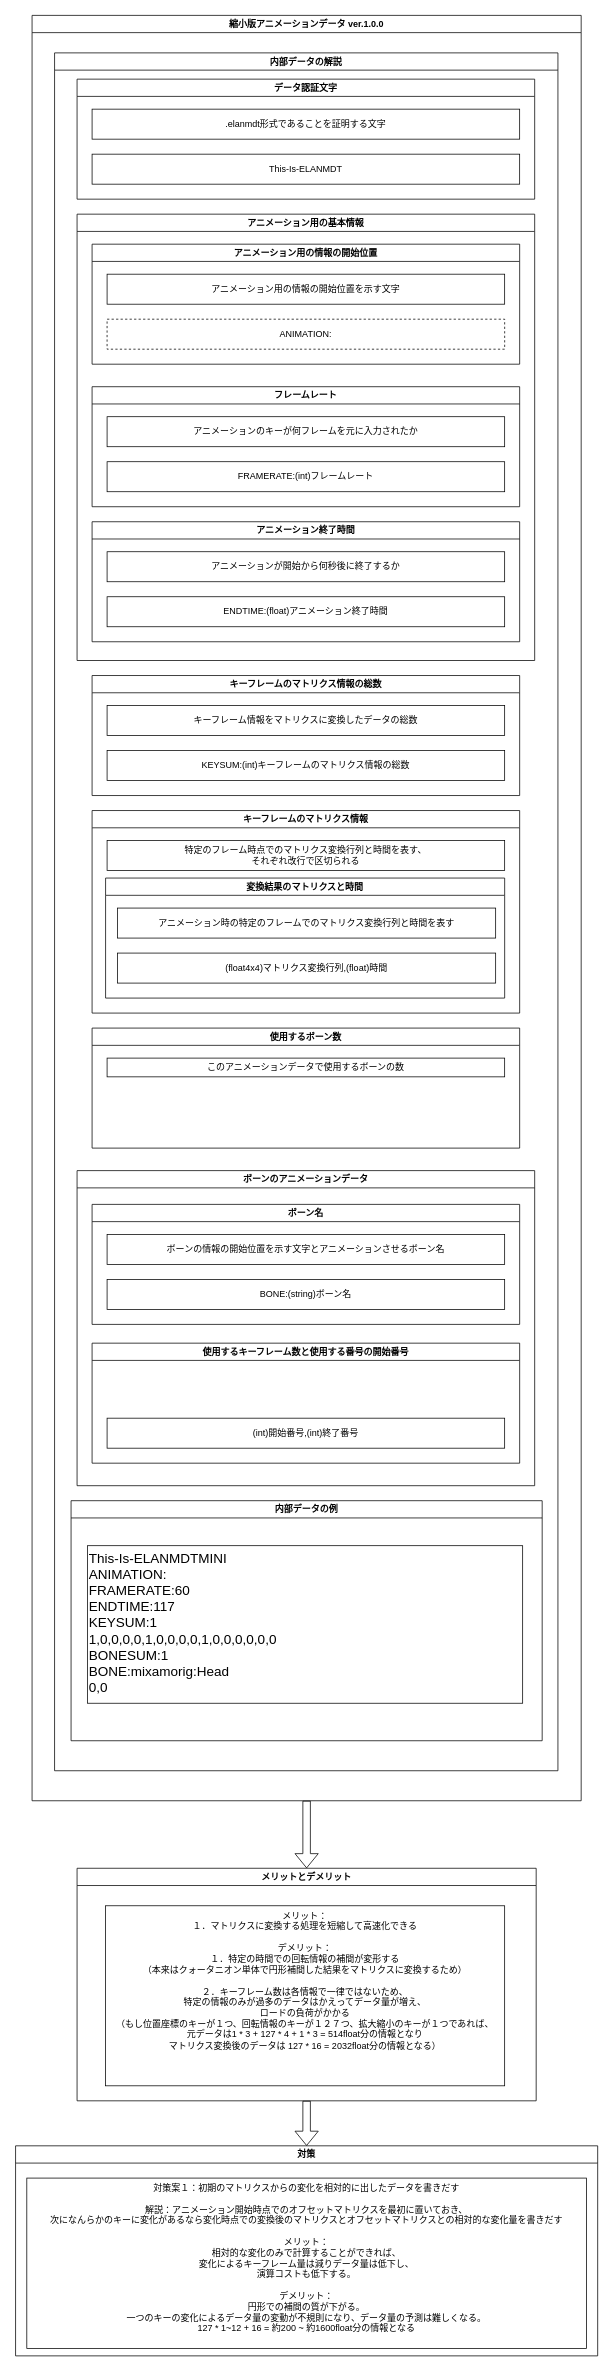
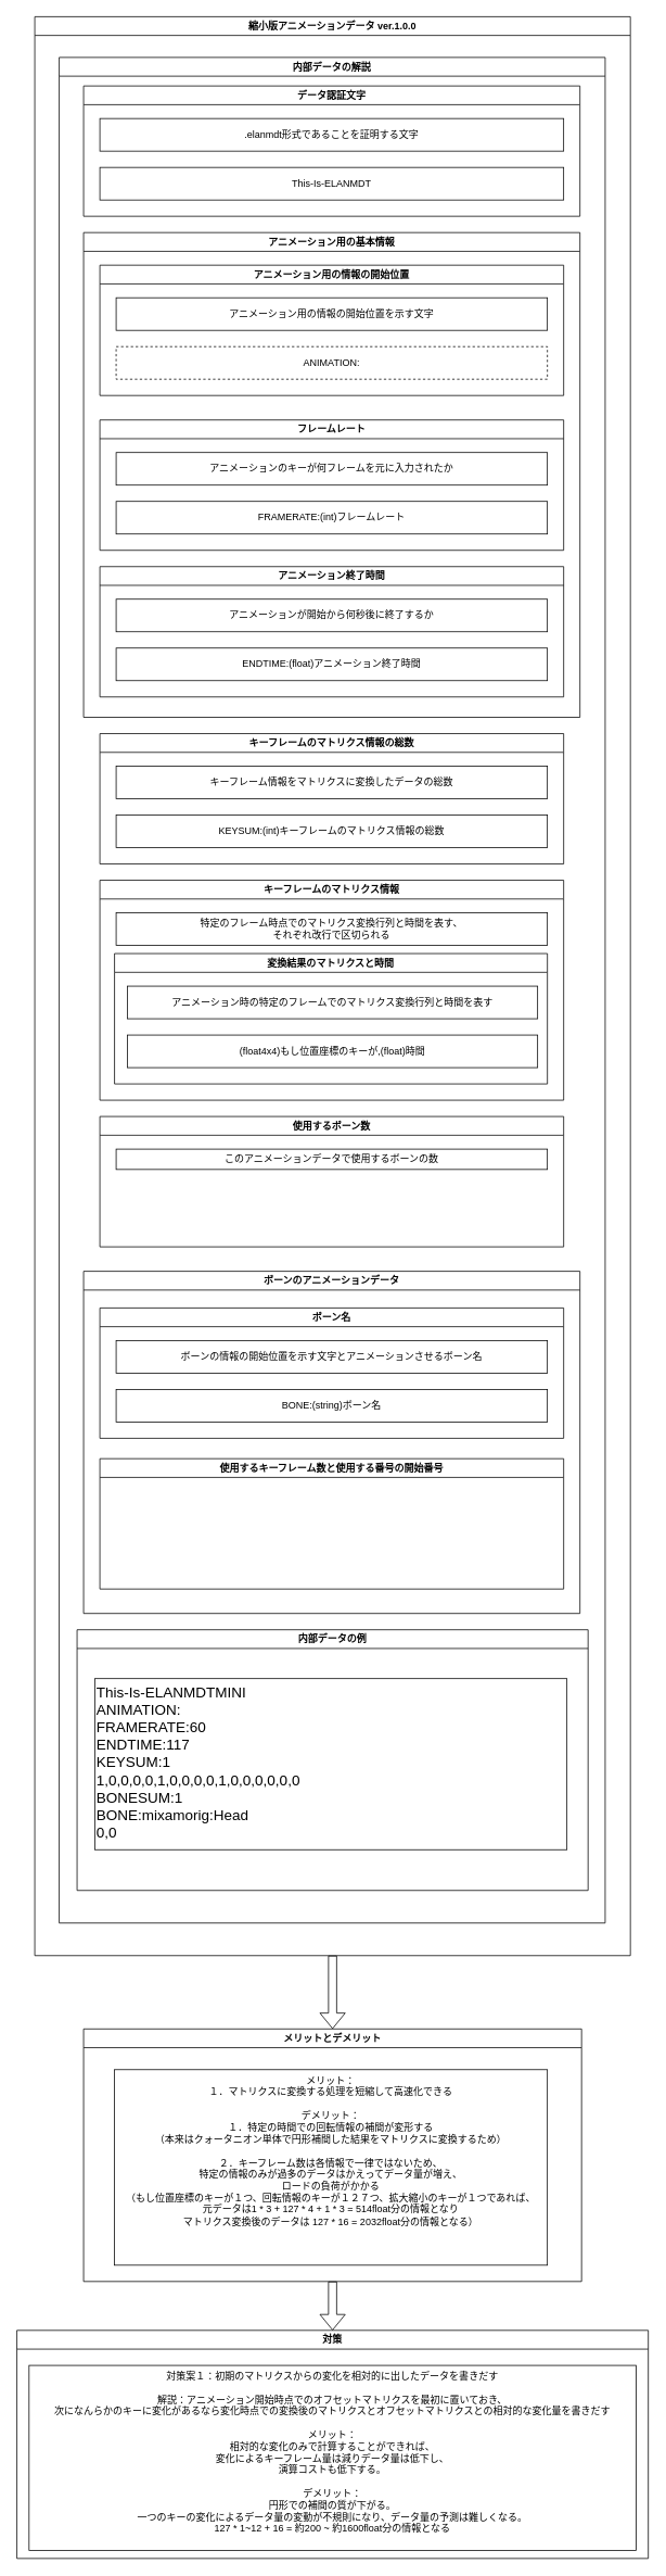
  <mxCell id="0" />
  <mxCell id="1" parent="0" />
  <mxCell id="2" value="縮小版アニメーションデータ ver.1.0.0" style="swimlane;whiteSpace=wrap;html=1;swimlaneFillColor=default;startSize=23;" parent="1" vertex="1"><mxGeometry x="42" y="20" width="732" height="2380" as="geometry" /></mxCell>
  <mxCell id="3" value="内部データの解説" style="swimlane;whiteSpace=wrap;html=1;swimlaneFillColor=default;startSize=23;" parent="2" vertex="1"><mxGeometry x="30" y="50" width="671" height="2290" as="geometry" /></mxCell>
  <mxCell id="4" value="データ認証文字" style="swimlane;whiteSpace=wrap;html=1;swimlaneFillColor=default;startSize=23;" parent="3" vertex="1"><mxGeometry x="30" y="35" width="610" height="160" as="geometry" /></mxCell>
  <mxCell id="5" value=".elanmdt形式であることを証明する文字" style="rounded=0;whiteSpace=wrap;html=1;" parent="4" vertex="1"><mxGeometry x="20" y="40" width="570" height="40" as="geometry" /></mxCell>
  <mxCell id="6" value="This-Is-ELANMDT" style="rounded=0;whiteSpace=wrap;html=1;" parent="4" vertex="1"><mxGeometry x="20" y="100" width="570" height="40" as="geometry" /></mxCell>
  <mxCell id="7" value="アニメーション用の基本情報" style="swimlane;whiteSpace=wrap;html=1;swimlaneFillColor=default;startSize=23;" parent="3" vertex="1"><mxGeometry x="30" y="215" width="610" height="595" as="geometry" /></mxCell>
  <mxCell id="8" value="アニメーション用の情報の開始位置" style="swimlane;whiteSpace=wrap;html=1;swimlaneFillColor=default;startSize=23;" parent="7" vertex="1"><mxGeometry x="20" y="40" width="570" height="160" as="geometry" /></mxCell>
  <mxCell id="9" value="アニメーション用の情報の開始位置を示す文字" style="rounded=0;whiteSpace=wrap;html=1;" parent="8" vertex="1"><mxGeometry x="20" y="40" width="530" height="40" as="geometry" /></mxCell>
  <mxCell id="10" value="ANIMATION:" style="rounded=0;whiteSpace=wrap;html=1;dashed=1;" parent="8" vertex="1"><mxGeometry x="20" y="100" width="530" height="40" as="geometry" /></mxCell>
  <mxCell id="11" value="フレームレート" style="swimlane;whiteSpace=wrap;html=1;swimlaneFillColor=default;startSize=23;" parent="7" vertex="1"><mxGeometry x="20" y="230" width="570" height="160" as="geometry" /></mxCell>
  <mxCell id="12" value="アニメーションのキーが何フレームを元に入力されたか" style="rounded=0;whiteSpace=wrap;html=1;" parent="11" vertex="1"><mxGeometry x="20" y="40" width="530" height="40" as="geometry" /></mxCell>
  <mxCell id="13" value="FRAMERATE:(int)フレームレート" style="rounded=0;whiteSpace=wrap;html=1;" parent="11" vertex="1"><mxGeometry x="20" y="100" width="530" height="40" as="geometry" /></mxCell>
  <mxCell id="14" value="アニメーション終了時間" style="swimlane;whiteSpace=wrap;html=1;swimlaneFillColor=default;startSize=23;" parent="7" vertex="1"><mxGeometry x="20" y="410" width="570" height="160" as="geometry" /></mxCell>
  <mxCell id="15" value="アニメーションが開始から何秒後に終了するか" style="rounded=0;whiteSpace=wrap;html=1;" parent="14" vertex="1"><mxGeometry x="20" y="40" width="530" height="40" as="geometry" /></mxCell>
  <mxCell id="16" value="ENDTIME:(float)アニメーション終了時間" style="rounded=0;whiteSpace=wrap;html=1;" parent="14" vertex="1"><mxGeometry x="20" y="100" width="530" height="40" as="geometry" /></mxCell>
  <mxCell id="17" value="キーフレームのマトリクス情報" style="swimlane;whiteSpace=wrap;html=1;swimlaneFillColor=default;startSize=23;" parent="3" vertex="1"><mxGeometry x="50" y="1010" width="570" height="270" as="geometry" /></mxCell>
  <mxCell id="18" value="特定のフレーム時点でのマトリクス変換行列と時間を表す、&lt;br&gt;それぞれ改行で区切られる" style="rounded=0;whiteSpace=wrap;html=1;" parent="17" vertex="1"><mxGeometry x="20" y="40" width="530" height="40" as="geometry" /></mxCell>
  <mxCell id="19" value="変換結果のマトリクスと時間" style="swimlane;whiteSpace=wrap;html=1;swimlaneFillColor=default;startSize=23;" parent="17" vertex="1"><mxGeometry x="18" y="90" width="532" height="160" as="geometry" /></mxCell>
  <mxCell id="20" value="アニメーション時の特定のフレームでのマトリクス変換行列と時間を表す" style="rounded=0;whiteSpace=wrap;html=1;" parent="19" vertex="1"><mxGeometry x="16" y="40" width="504" height="40" as="geometry" /></mxCell>
- <mxCell id="21" value="(float4x4)マトリクス変換行列,(float)時間" style="rounded=0;whiteSpace=wrap;html=1;" parent="19" vertex="1"><mxGeometry x="16" y="100" width="504" height="40" as="geometry" /></mxCell>
+ <mxCell id="21" value="(float4x4)もし位置座標のキーが,(float)時間" style="rounded=0;whiteSpace=wrap;html=1;" parent="19" vertex="1"><mxGeometry x="16" y="100" width="504" height="40" as="geometry" /></mxCell>
  <mxCell id="22" value="キーフレームのマトリクス情報の総数" style="swimlane;whiteSpace=wrap;html=1;swimlaneFillColor=default;startSize=23;" parent="3" vertex="1"><mxGeometry x="50" y="830" width="570" height="160" as="geometry" /></mxCell>
  <mxCell id="23" value="キーフレーム情報をマトリクスに変換したデータの総数" style="rounded=0;whiteSpace=wrap;html=1;" parent="22" vertex="1"><mxGeometry x="20" y="40" width="530" height="40" as="geometry" /></mxCell>
  <mxCell id="24" value="KEYSUM:(int)キーフレームのマトリクス情報の総数" style="rounded=0;whiteSpace=wrap;html=1;" parent="22" vertex="1"><mxGeometry x="20" y="100" width="530" height="40" as="geometry" /></mxCell>
  <mxCell id="25" value="ボーンのアニメーションデータ" style="swimlane;whiteSpace=wrap;html=1;swimlaneFillColor=default;startSize=23;" parent="3" vertex="1"><mxGeometry x="30" y="1490" width="610" height="420" as="geometry" /></mxCell>
  <mxCell id="26" value="ボーン名" style="swimlane;whiteSpace=wrap;html=1;swimlaneFillColor=default;startSize=23;" parent="25" vertex="1"><mxGeometry x="20" y="45" width="570" height="160" as="geometry" /></mxCell>
  <mxCell id="27" value="ボーンの情報の開始位置を示す文字とアニメーションさせるボーン名" style="rounded=0;whiteSpace=wrap;html=1;" parent="26" vertex="1"><mxGeometry x="20" y="40" width="530" height="40" as="geometry" /></mxCell>
  <mxCell id="28" value="BONE:(string)ボーン名" style="rounded=0;whiteSpace=wrap;html=1;" parent="26" vertex="1"><mxGeometry x="20" y="100" width="530" height="40" as="geometry" /></mxCell>
  <mxCell id="29" value="使用するキーフレーム数と使用する番号の開始番号" style="swimlane;whiteSpace=wrap;html=1;swimlaneFillColor=default;startSize=23;" parent="25" vertex="1"><mxGeometry x="20" y="230" width="570" height="160" as="geometry" /></mxCell>
- <mxCell id="30" value="(int)開始番号,(int)終了番号" style="rounded=0;whiteSpace=wrap;html=1;" parent="29" vertex="1"><mxGeometry x="20" y="100" width="530" height="40" as="geometry" /></mxCell>
  <mxCell id="31" value="使用するボーン数" style="swimlane;whiteSpace=wrap;html=1;swimlaneFillColor=default;startSize=23;" parent="3" vertex="1"><mxGeometry x="50" y="1300" width="570" height="160" as="geometry" /></mxCell>
  <mxCell id="32" value="このアニメーションデータで使用するボーンの数" style="rounded=0;whiteSpace=wrap;html=1;" parent="31" vertex="1"><mxGeometry x="20" y="40" width="530" height="25" as="geometry" /></mxCell>
  <mxCell id="33" value="内部データの例" style="swimlane;whiteSpace=wrap;html=1;swimlaneFillColor=default;startSize=23;" parent="3" vertex="1"><mxGeometry x="22" y="1930" width="628" height="320" as="geometry" /></mxCell>
  <mxCell id="34" value="&lt;div style=&quot;font-size: 18px;&quot;&gt;This-Is-ELANMDTMINI&lt;/div&gt;&lt;div style=&quot;font-size: 18px;&quot;&gt;ANIMATION:&lt;/div&gt;&lt;div style=&quot;font-size: 18px;&quot;&gt;FRAMERATE:60&lt;/div&gt;&lt;div style=&quot;font-size: 18px;&quot;&gt;ENDTIME:117&lt;/div&gt;&lt;div style=&quot;font-size: 18px;&quot;&gt;KEYSUM:1&lt;/div&gt;&lt;div style=&quot;font-size: 18px;&quot;&gt;1,0,0,0,0,1,0,0,0,0,1,0,0,0,0,0,0&lt;/div&gt;&lt;div&gt;BONESUM:1&lt;/div&gt;&lt;div&gt;BONE:mixamorig:Head&lt;/div&gt;&lt;div&gt;0,0&lt;/div&gt;" style="rounded=0;whiteSpace=wrap;html=1;align=left;verticalAlign=top;fontSize=18;" parent="33" vertex="1"><mxGeometry x="22" y="60" width="580" height="210" as="geometry" /></mxCell>
  <mxCell id="35" value="メリットとデメリット" style="swimlane;whiteSpace=wrap;html=1;swimlaneFillColor=default;" parent="1" vertex="1"><mxGeometry x="102" y="2490" width="612" height="310" as="geometry" /></mxCell>
  <mxCell id="36" value="&lt;div style=&quot;&quot;&gt;メリット：&lt;/div&gt;&lt;div style=&quot;&quot;&gt;１．マトリクスに変換する処理を短縮して高速化できる&lt;/div&gt;&lt;div style=&quot;&quot;&gt;&lt;br&gt;&lt;/div&gt;&lt;div style=&quot;&quot;&gt;デメリット：&lt;/div&gt;&lt;div style=&quot;&quot;&gt;１．特定の時間での回転情報の補間が変形する&lt;/div&gt;&lt;div style=&quot;&quot;&gt;（本来はクォータニオン単体で円形補間した結果をマトリクスに変換するため）&lt;/div&gt;&lt;div style=&quot;&quot;&gt;&lt;br&gt;&lt;/div&gt;&lt;div style=&quot;&quot;&gt;２．キーフレーム数は各情報で一律ではないため、&lt;/div&gt;&lt;div style=&quot;&quot;&gt;特定の情報のみが過多のデータはかえってデータ量が増え、&lt;/div&gt;&lt;div style=&quot;&quot;&gt;ロードの負荷がかかる&lt;/div&gt;&lt;div style=&quot;&quot;&gt;（もし位置座標のキーが１つ、回転情報のキーが１２７つ、拡大縮小のキーが１つであれば、&lt;/div&gt;&lt;div style=&quot;&quot;&gt;元データは1 * 3 + 127 * 4 + 1 * 3 = 514float分の情報となり&lt;/div&gt;&lt;div style=&quot;&quot;&gt;&lt;span style=&quot;background-color: initial;&quot;&gt;マトリクス変換後のデータは 127 * 16 = 2032float分の情報となる&lt;/span&gt;&lt;span style=&quot;background-color: initial;&quot;&gt;）&lt;/span&gt;&lt;/div&gt;" style="rounded=0;whiteSpace=wrap;html=1;verticalAlign=top;align=center;" parent="35" vertex="1"><mxGeometry x="38" y="50" width="532" height="240" as="geometry" /></mxCell>
  <mxCell id="37" value="" style="shape=flexArrow;endArrow=classic;html=1;rounded=0;entryX=0.5;entryY=0;entryDx=0;entryDy=0;exitX=0.5;exitY=1;exitDx=0;exitDy=0;" parent="1" source="2" target="35" edge="1"><mxGeometry width="50" height="50" relative="1" as="geometry"><mxPoint x="424" y="2980" as="sourcePoint" /><mxPoint x="474" y="2930" as="targetPoint" /></mxGeometry></mxCell>
  <mxCell id="38" value="対策" style="swimlane;whiteSpace=wrap;html=1;swimlaneFillColor=default;" vertex="1" parent="1"><mxGeometry x="20" y="2860" width="776" height="280" as="geometry" /></mxCell>
  <mxCell id="39" value="&lt;div style=&quot;&quot;&gt;対策案１：初期のマトリクスからの変化を相対的に出したデータを書きだす&lt;/div&gt;&lt;div style=&quot;&quot;&gt;&lt;br&gt;&lt;/div&gt;&lt;div style=&quot;&quot;&gt;解説：アニメーション開始時点でのオフセットマトリクスを最初に置いておき、&lt;/div&gt;&lt;div style=&quot;&quot;&gt;次になんらかのキーに変化があるなら変化時点での変換後のマトリクスとオフセットマトリクスとの相対的な変化量を書きだす&lt;/div&gt;&lt;div style=&quot;&quot;&gt;&lt;br&gt;&lt;/div&gt;&lt;div style=&quot;&quot;&gt;メリット：&lt;/div&gt;&lt;div style=&quot;&quot;&gt;相対的な変化のみで計算することができれば、&lt;/div&gt;&lt;div style=&quot;&quot;&gt;変化によるキーフレーム量は減りデータ量は低下し、&lt;/div&gt;&lt;div style=&quot;&quot;&gt;演算コストも低下する&lt;span style=&quot;background-color: initial;&quot;&gt;。&lt;/span&gt;&lt;/div&gt;&lt;div style=&quot;&quot;&gt;&lt;br&gt;&lt;/div&gt;&lt;div style=&quot;&quot;&gt;デメリット：&lt;/div&gt;&lt;div style=&quot;&quot;&gt;円形での補間の質が下がる。&lt;/div&gt;&lt;div style=&quot;&quot;&gt;一つのキーの変化によるデータ量の変動が不規則になり、データ量の予測は難しくなる。&lt;/div&gt;&lt;div style=&quot;&quot;&gt;127 * 1~12 + 16 = 約200 ~ 約1600float分の情報となる&lt;br&gt;&lt;/div&gt;" style="rounded=0;whiteSpace=wrap;html=1;verticalAlign=top;align=center;" vertex="1" parent="38"><mxGeometry x="15" y="43" width="746" height="227" as="geometry" /></mxCell>
  <mxCell id="40" value="" style="shape=flexArrow;endArrow=classic;html=1;rounded=0;entryX=0.5;entryY=0;entryDx=0;entryDy=0;exitX=0.5;exitY=1;exitDx=0;exitDy=0;" edge="1" parent="1" source="35" target="38"><mxGeometry width="50" height="50" relative="1" as="geometry"><mxPoint x="54" y="2820" as="sourcePoint" /><mxPoint x="104" y="2770" as="targetPoint" /></mxGeometry></mxCell>
